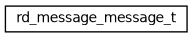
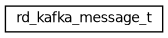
  digraph {
    rankdir=LR
-   n1 [color=black fillcolor=white fontname=Helvetica fontsize=10 height=0.2 label=rd_message_message_t shape=record style=filled width=0.4]
+   n1 [color=black fillcolor=white fontname=Helvetica fontsize=10 height=0.2 label=rd_kafka_message_t shape=record style=filled width=0.4]
  }
